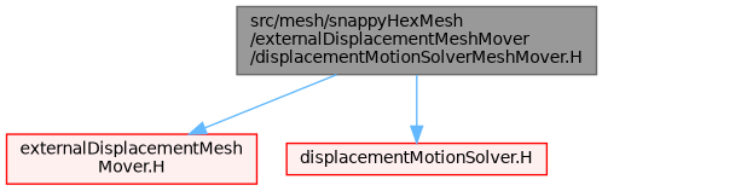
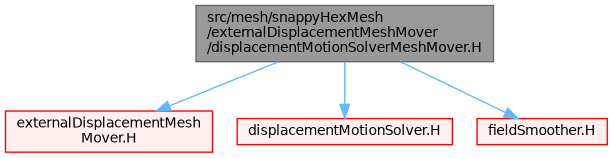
  digraph {
    node [color=red fillcolor="#FFF0F0" fontname=Helvetica fontsize=10 shape=box style=filled]
    edge [color=steelblue1 fontname=Helvetica fontsize=10 labelfontname=Helvetica labelfontsize=10 style=solid]
    n1 [color=gray40 fillcolor=grey60 fontcolor=black height=0.2 label="src/mesh/snappyHexMesh\l/externalDisplacementMeshMover\l/displacementMotionSolverMeshMover.H" width=0.4]
    n2 [height=0.2 label="externalDisplacementMesh\lMover.H" width=0.4]
    n3 [height=0.2 label="displacementMotionSolver.H" width=0.4]
+   n4 [height=0.2 label="fieldSmoother.H" width=0.4]
    n1 -> n2
    n1 -> n3
+   n1 -> n4
  }
